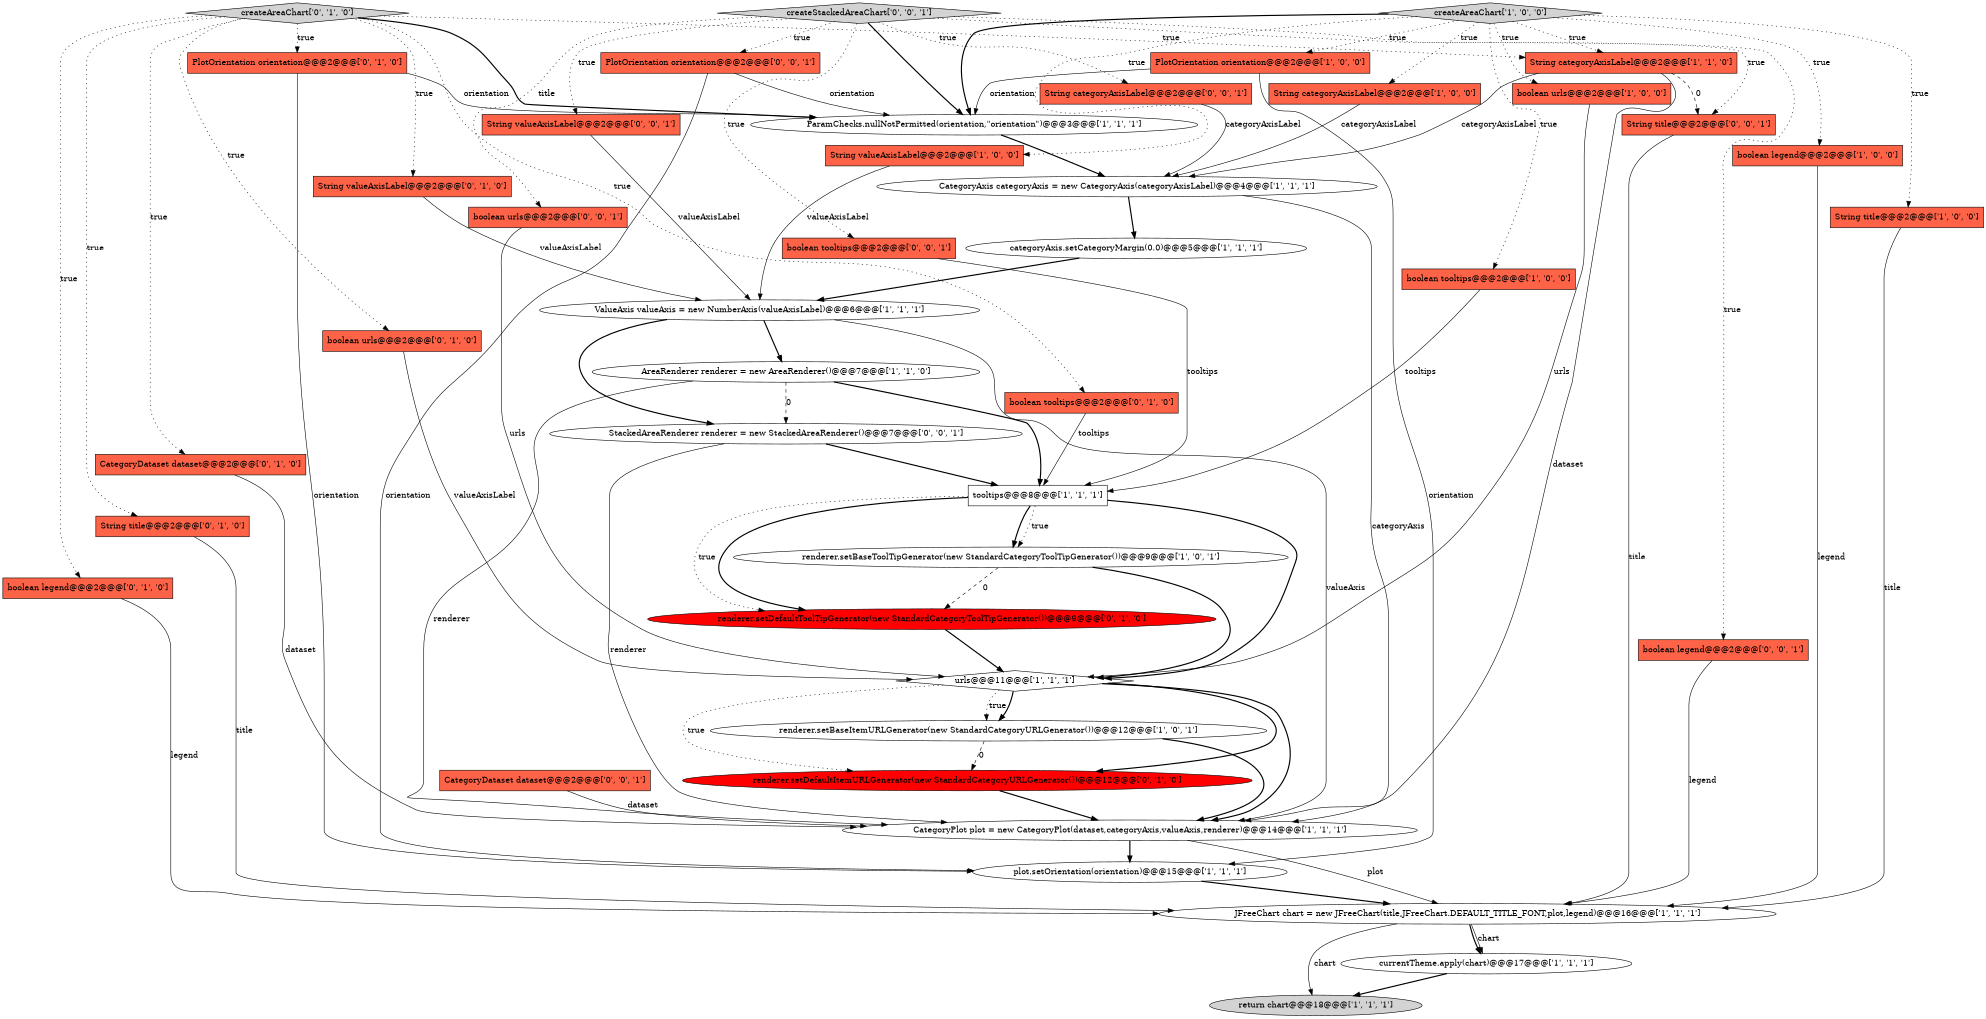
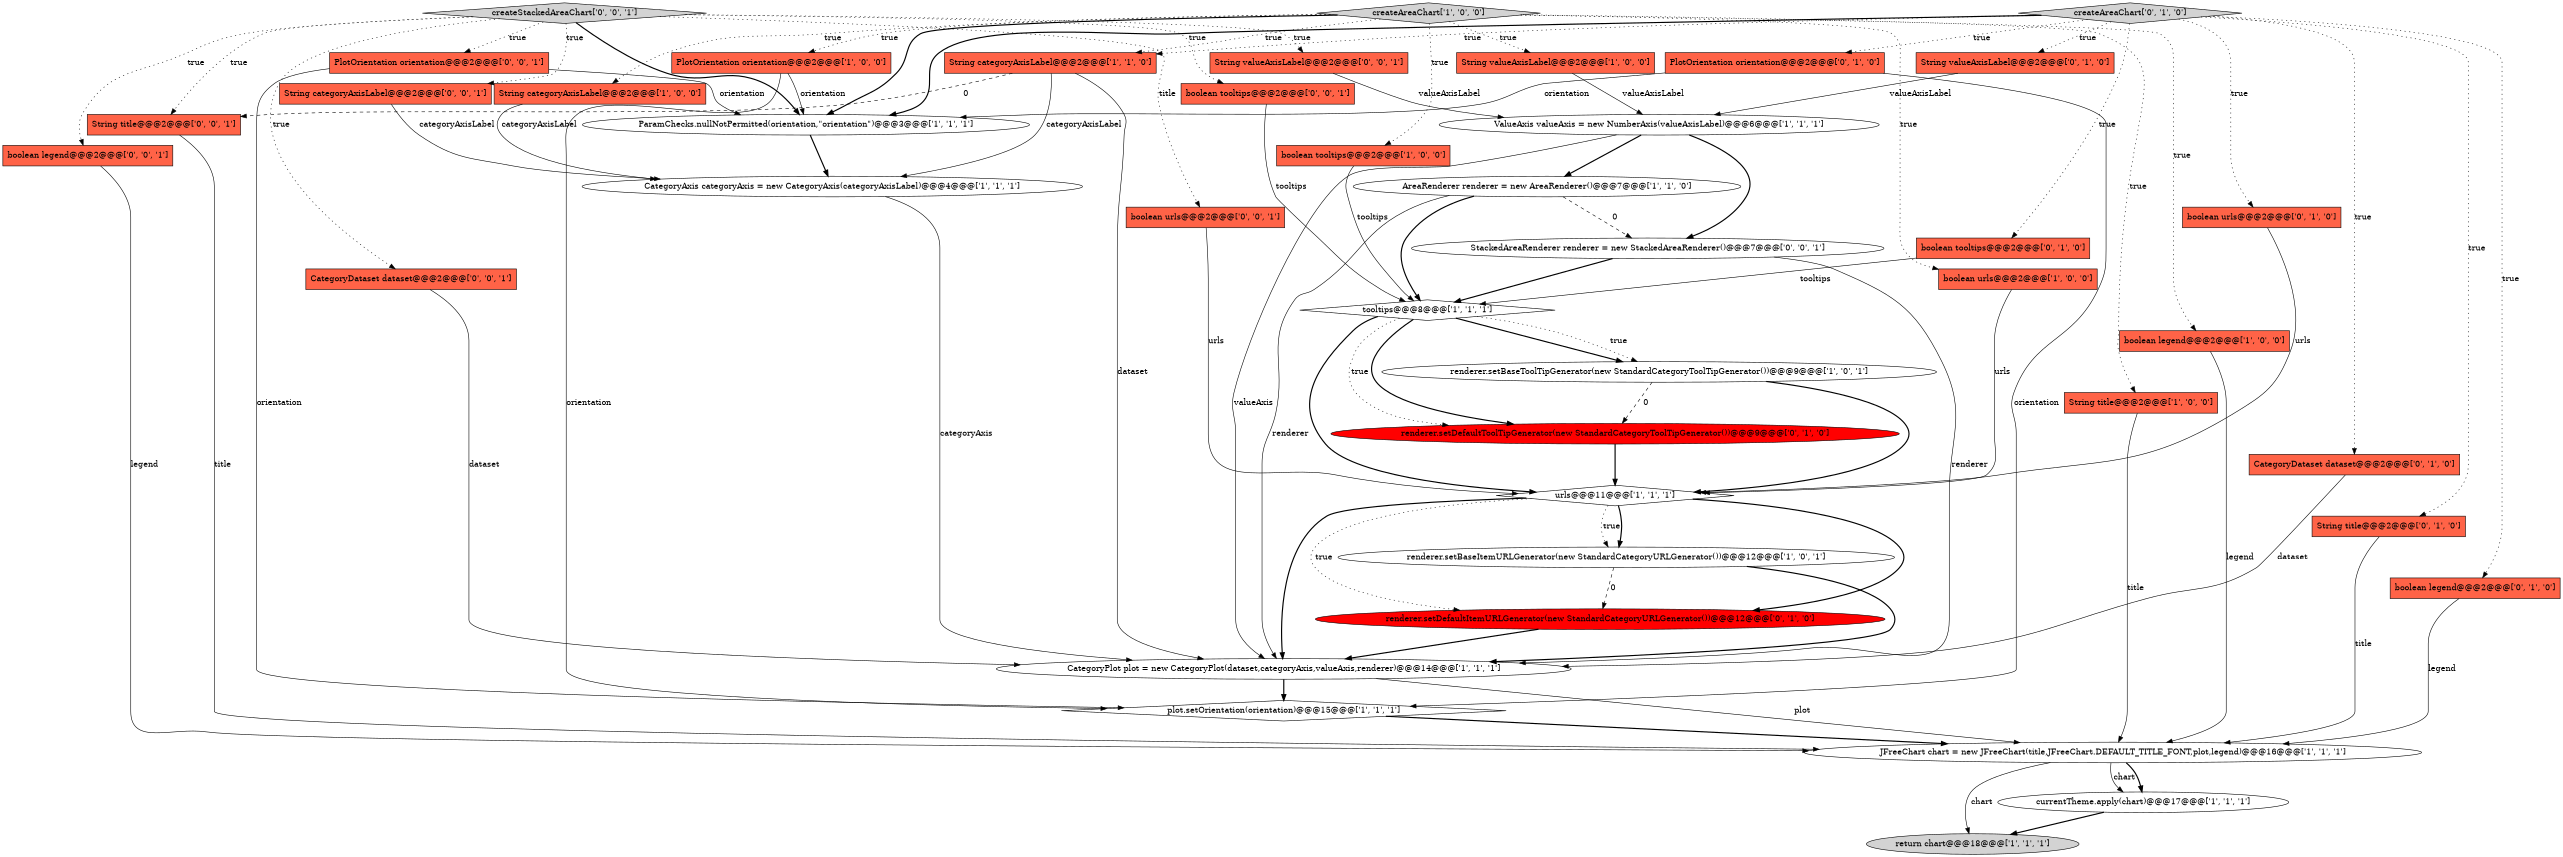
  digraph {
    node [fillcolor=tomato shape=box style=filled]
    edge [style=solid]
    n1 [label="String title@@@2@@@['0', '0', '1']"]
    n2 [fillcolor=white label="JFreeChart chart = new JFreeChart(title,JFreeChart.DEFAULT_TITLE_FONT,plot,legend)@@@16@@@['1', '1', '1']" shape=ellipse]
    n3 [fillcolor=white label="currentTheme.apply(chart)@@@17@@@['1', '1', '1']" shape=ellipse]
    n4 [fillcolor=lightgray label="return chart@@@18@@@['1', '1', '1']" shape=ellipse]
    n5 [label="String categoryAxisLabel@@@2@@@['0', '0', '1']"]
    n6 [fillcolor=white label="CategoryAxis categoryAxis = new CategoryAxis(categoryAxisLabel)@@@4@@@['1', '1', '1']" shape=ellipse]
    n7 [fillcolor=white label="CategoryPlot plot = new CategoryPlot(dataset,categoryAxis,valueAxis,renderer)@@@14@@@['1', '1', '1']" shape=ellipse]
-   n8 [fillcolor=white label="categoryAxis.setCategoryMargin(0.0)@@@5@@@['1', '1', '1']" shape=ellipse]
    n9 [fillcolor=red label="renderer.setDefaultItemURLGenerator(new StandardCategoryURLGenerator())@@@12@@@['0', '1', '0']" shape=ellipse]
-   n10 [fillcolor=white label="plot.setOrientation(orientation)@@@15@@@['1', '1', '1']" shape=ellipse]
+   n10 [fillcolor=white label="plot.setOrientation(orientation)@@@15@@@['1', '1', '1']" shape=diamond]
    n11 [fillcolor=white label="ValueAxis valueAxis = new NumberAxis(valueAxisLabel)@@@6@@@['1', '1', '1']" shape=ellipse]
    n12 [fillcolor=white label="StackedAreaRenderer renderer = new StackedAreaRenderer()@@@7@@@['0', '0', '1']" shape=ellipse]
    n13 [fillcolor=white label="AreaRenderer renderer = new AreaRenderer()@@@7@@@['1', '1', '0']" shape=ellipse]
-   n14 [fillcolor=white label="tooltips@@@8@@@['1', '1', '1']"]
+   n14 [fillcolor=white label="tooltips@@@8@@@['1', '1', '1']" shape=diamond]
    n15 [label="boolean legend@@@2@@@['0', '0', '1']"]
    n16 [fillcolor=white label="ParamChecks.nullNotPermitted(orientation,\"orientation\")@@@3@@@['1', '1', '1']" shape=ellipse]
    n17 [fillcolor=white label="urls@@@11@@@['1', '1', '1']" shape=diamond]
    n18 [fillcolor=white label="renderer.setBaseItemURLGenerator(new StandardCategoryURLGenerator())@@@12@@@['1', '0', '1']" shape=ellipse]
    n19 [label="boolean urls@@@2@@@['1', '0', '0']"]
    n20 [label="boolean urls@@@2@@@['0', '1', '0']"]
    n21 [label="boolean legend@@@2@@@['1', '0', '0']"]
    n22 [fillcolor=red label="renderer.setDefaultToolTipGenerator(new StandardCategoryToolTipGenerator())@@@9@@@['0', '1', '0']" shape=ellipse]
    n23 [fillcolor=white label="renderer.setBaseToolTipGenerator(new StandardCategoryToolTipGenerator())@@@9@@@['1', '0', '1']" shape=ellipse]
    n24 [label="PlotOrientation orientation@@@2@@@['0', '1', '0']"]
    n25 [label="boolean tooltips@@@2@@@['0', '1', '0']"]
    n26 [label="String categoryAxisLabel@@@2@@@['1', '0', '0']"]
    n27 [fillcolor=lightgray label="createAreaChart['1', '0', '0']" shape=diamond]
    n28 [label="String title@@@2@@@['1', '0', '0']"]
    n29 [label="boolean tooltips@@@2@@@['1', '0', '0']"]
    n30 [label="String valueAxisLabel@@@2@@@['1', '0', '0']"]
    n31 [label="String categoryAxisLabel@@@2@@@['1', '1', '0']"]
    n32 [label="PlotOrientation orientation@@@2@@@['1', '0', '0']"]
    n33 [label="CategoryDataset dataset@@@2@@@['0', '1', '0']"]
    n34 [label="boolean urls@@@2@@@['0', '0', '1']"]
    n35 [label="CategoryDataset dataset@@@2@@@['0', '0', '1']"]
    n36 [label="boolean tooltips@@@2@@@['0', '0', '1']"]
    n37 [label="String title@@@2@@@['0', '1', '0']"]
    n38 [fillcolor=lightgray label="createAreaChart['0', '1', '0']" shape=diamond]
    n39 [label="String valueAxisLabel@@@2@@@['0', '1', '0']"]
    n40 [label="boolean legend@@@2@@@['0', '1', '0']"]
    n41 [label="PlotOrientation orientation@@@2@@@['0', '0', '1']"]
    n42 [label="String valueAxisLabel@@@2@@@['0', '0', '1']"]
    n43 [fillcolor=lightgray label="createStackedAreaChart['0', '0', '1']" shape=diamond]
    n1 -> n2 [label=title]
    n2 -> n3 [label=chart]
    n2 -> n3 [style=bold]
    n2 -> n4 [label=chart]
    n3 -> n4 [style=bold]
    n5 -> n6 [label=categoryAxisLabel]
    n6 -> n7 [label=categoryAxis]
-   n6 -> n8 [style=bold]
    n7 -> n2 [label=plot]
    n7 -> n10 [style=bold]
-   n8 -> n11 [style=bold]
    n9 -> n7 [style=bold]
    n10 -> n2 [style=bold]
    n11 -> n7 [label=valueAxis]
    n11 -> n12 [style=bold]
    n11 -> n13 [style=bold]
    n12 -> n7 [label=renderer]
    n12 -> n14 [style=bold]
    n13 -> n7 [label=renderer]
    n13 -> n12 [label=0 style=dashed]
    n13 -> n14 [style=bold]
    n14 -> n17 [style=bold]
    n14 -> n22 [style=bold]
    n14 -> n22 [label=true style=dotted]
    n14 -> n23 [style=bold]
    n14 -> n23 [label=true style=dotted]
    n15 -> n2 [label=legend]
    n16 -> n6 [style=bold]
    n17 -> n7 [style=bold]
    n17 -> n9 [style=bold]
    n17 -> n9 [label=true style=dotted]
    n17 -> n18 [label=true style=dotted]
    n17 -> n18 [style=bold]
    n18 -> n7 [style=bold]
    n18 -> n9 [label=0 style=dashed]
    n19 -> n17 [label=urls]
-   n20 -> n17 [label=valueAxisLabel]
+   n20 -> n17 [label=urls]
    n21 -> n2 [label=legend]
    n22 -> n17 [style=bold]
    n23 -> n17 [style=bold]
    n23 -> n22 [label=0 style=dashed]
    n24 -> n10 [label=orientation]
    n24 -> n16 [label=orientation]
    n25 -> n14 [label=tooltips]
    n26 -> n6 [label=categoryAxisLabel]
    n27 -> n16 [style=bold]
    n27 -> n19 [label=true style=dotted]
    n27 -> n21 [label=true style=dotted]
    n27 -> n26 [label=true style=dotted]
    n27 -> n28 [label=true style=dotted]
    n27 -> n29 [label=true style=dotted]
    n27 -> n30 [label=true style=dotted]
    n27 -> n31 [label=true style=dotted]
    n27 -> n32 [label=true style=dotted]
    n28 -> n2 [label=title]
    n29 -> n14 [label=tooltips]
    n30 -> n11 [label=valueAxisLabel]
    n31 -> n1 [label=0 style=dashed]
    n31 -> n6 [label=categoryAxisLabel]
    n31 -> n7 [label=dataset]
    n32 -> n10 [label=orientation]
    n32 -> n16 [label=orientation]
    n33 -> n7 [label=dataset]
    n34 -> n17 [label=urls]
    n35 -> n7 [label=dataset]
    n36 -> n14 [label=tooltips]
    n37 -> n2 [label=title]
    n38 -> n16 [style=bold]
    n38 -> n20 [label=true style=dotted]
    n38 -> n24 [label=true style=dotted]
    n38 -> n25 [label=true style=dotted]
    n38 -> n31 [label=true style=dotted]
    n38 -> n33 [label=true style=dotted]
    n38 -> n37 [label=true style=dotted]
    n38 -> n39 [label=true style=dotted]
    n38 -> n40 [label=true style=dotted]
    n39 -> n11 [label=valueAxisLabel]
    n40 -> n2 [label=legend]
    n41 -> n10 [label=orientation]
    n41 -> n16 [label=orientation]
    n42 -> n11 [label=valueAxisLabel]
    n43 -> n1 [label=true style=dotted]
    n43 -> n5 [label=true style=dotted]
    n43 -> n15 [label=true style=dotted]
    n43 -> n16 [style=bold]
    n43 -> n34 [label=title style=dotted]
+   n43 -> n35 [label=true style=dotted]
    n43 -> n36 [label=true style=dotted]
    n43 -> n41 [label=true style=dotted]
    n43 -> n42 [label=true style=dotted]
  }
